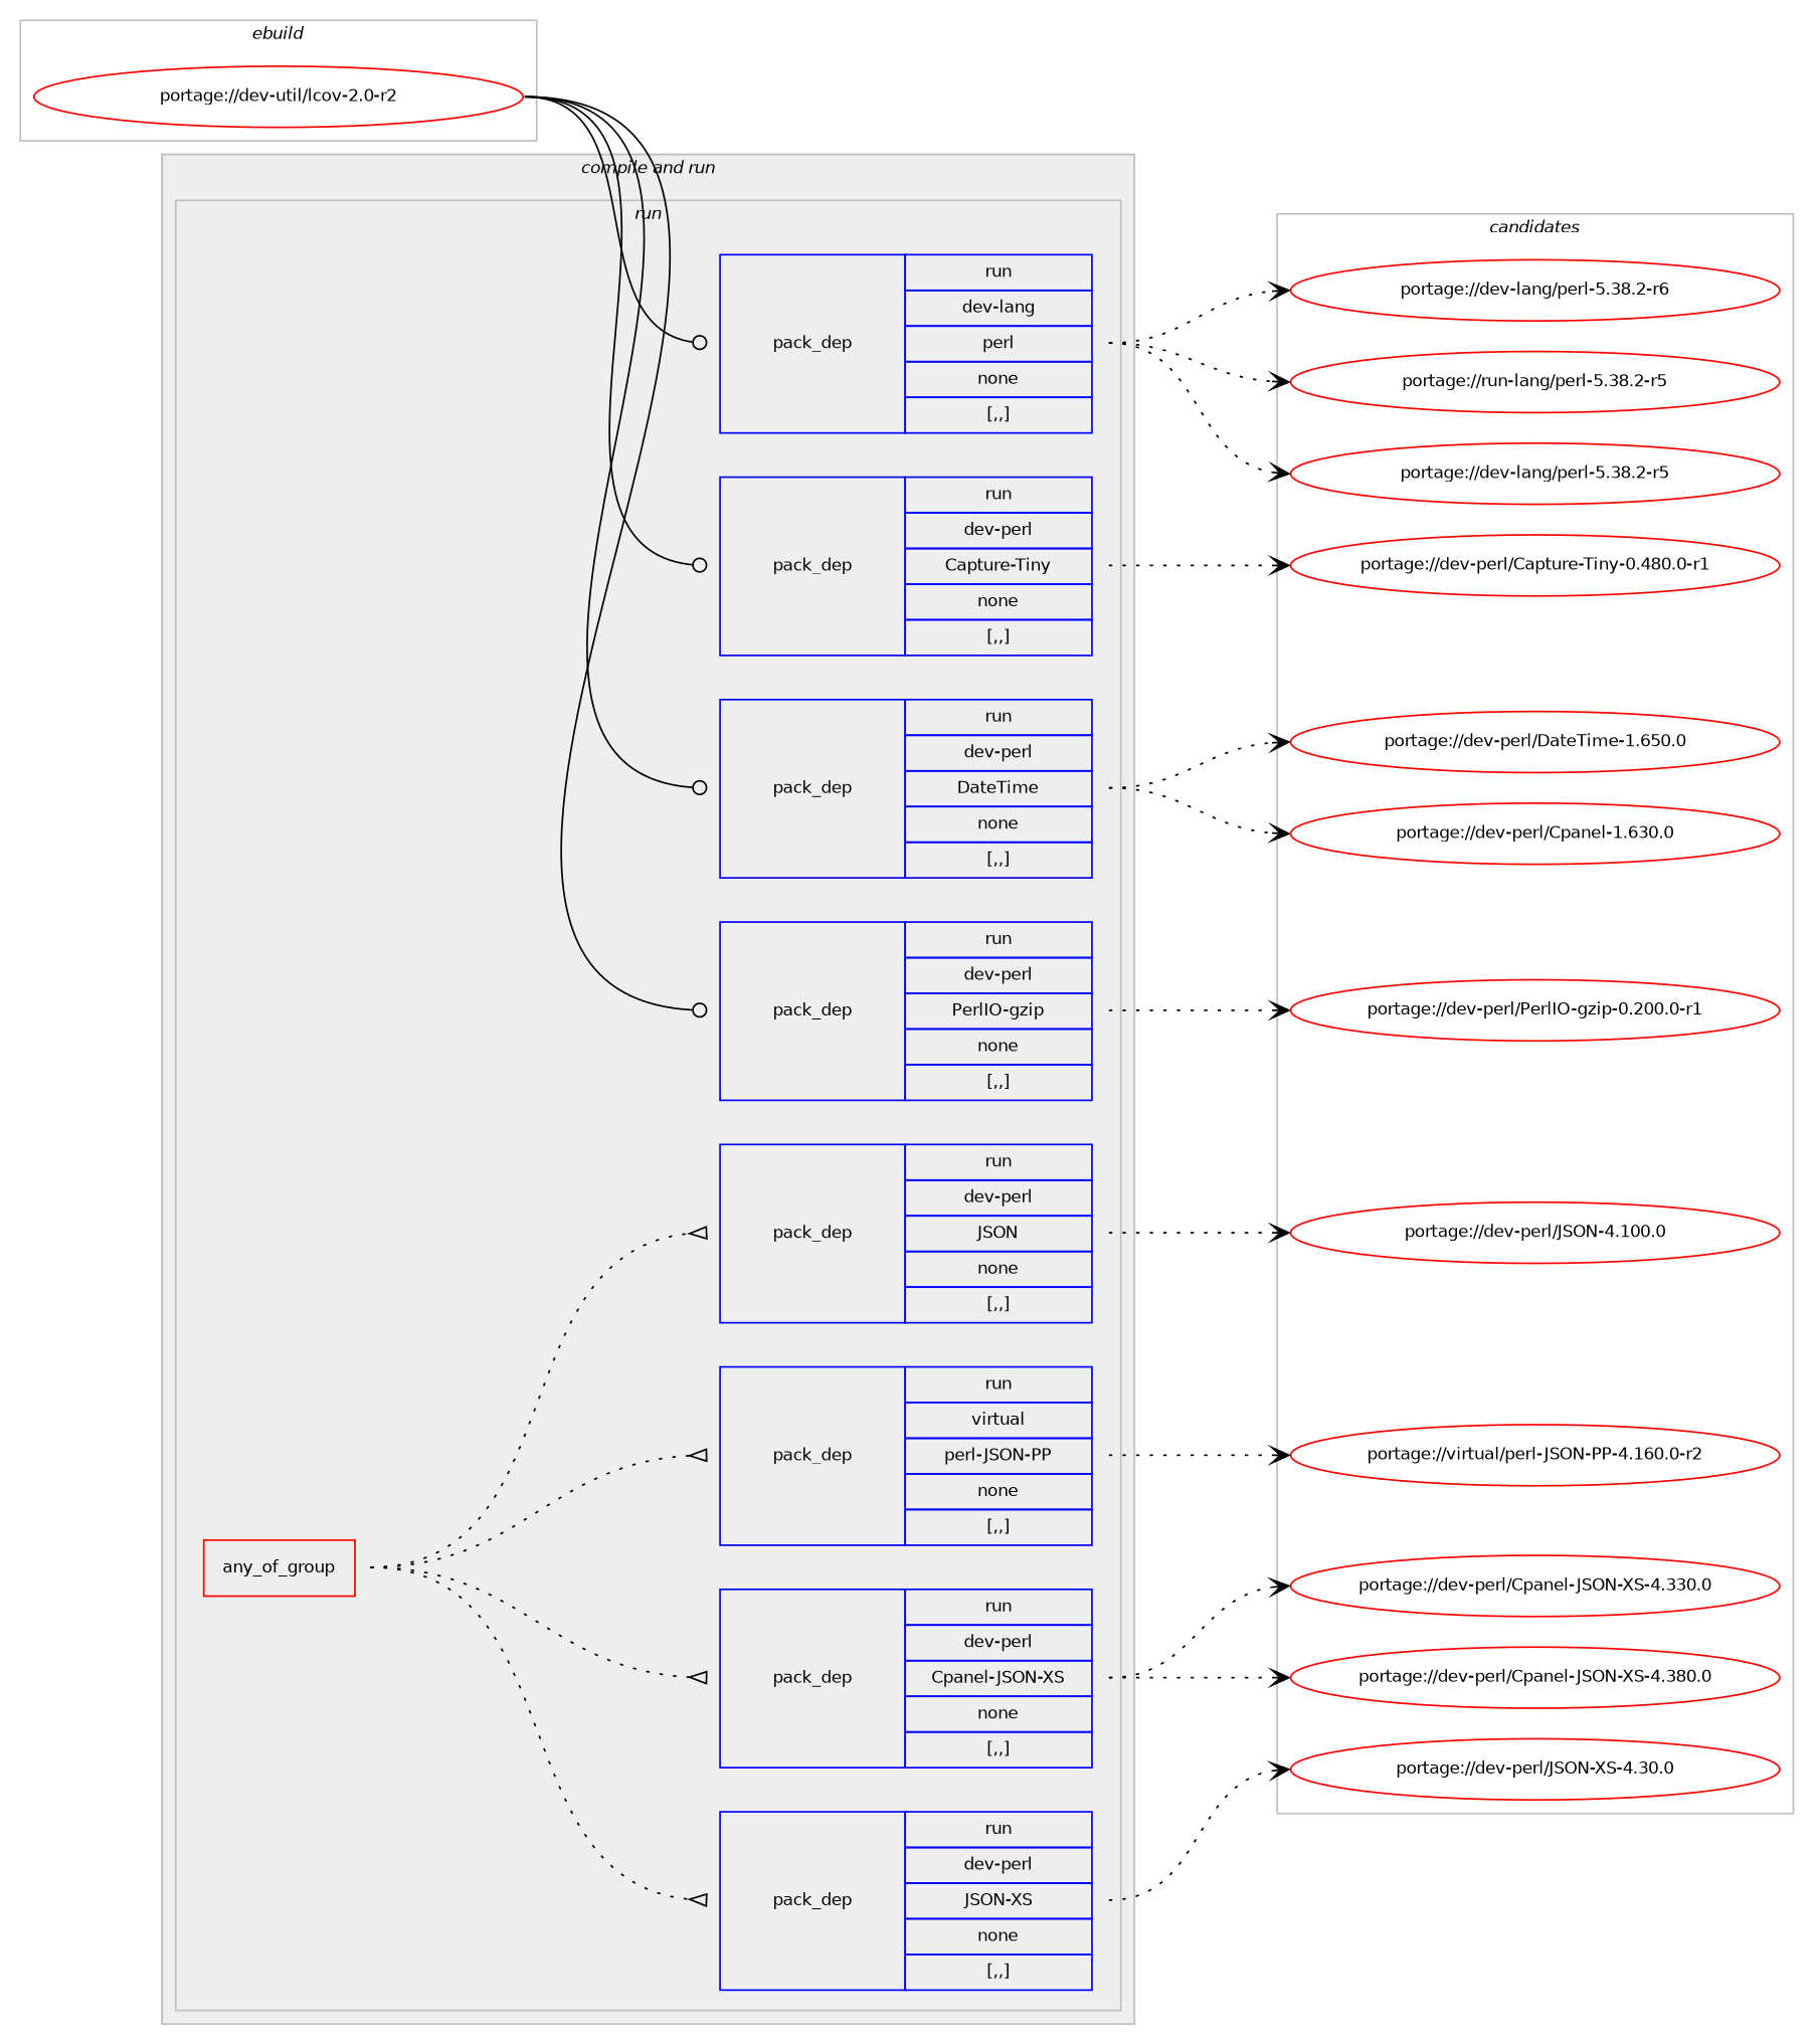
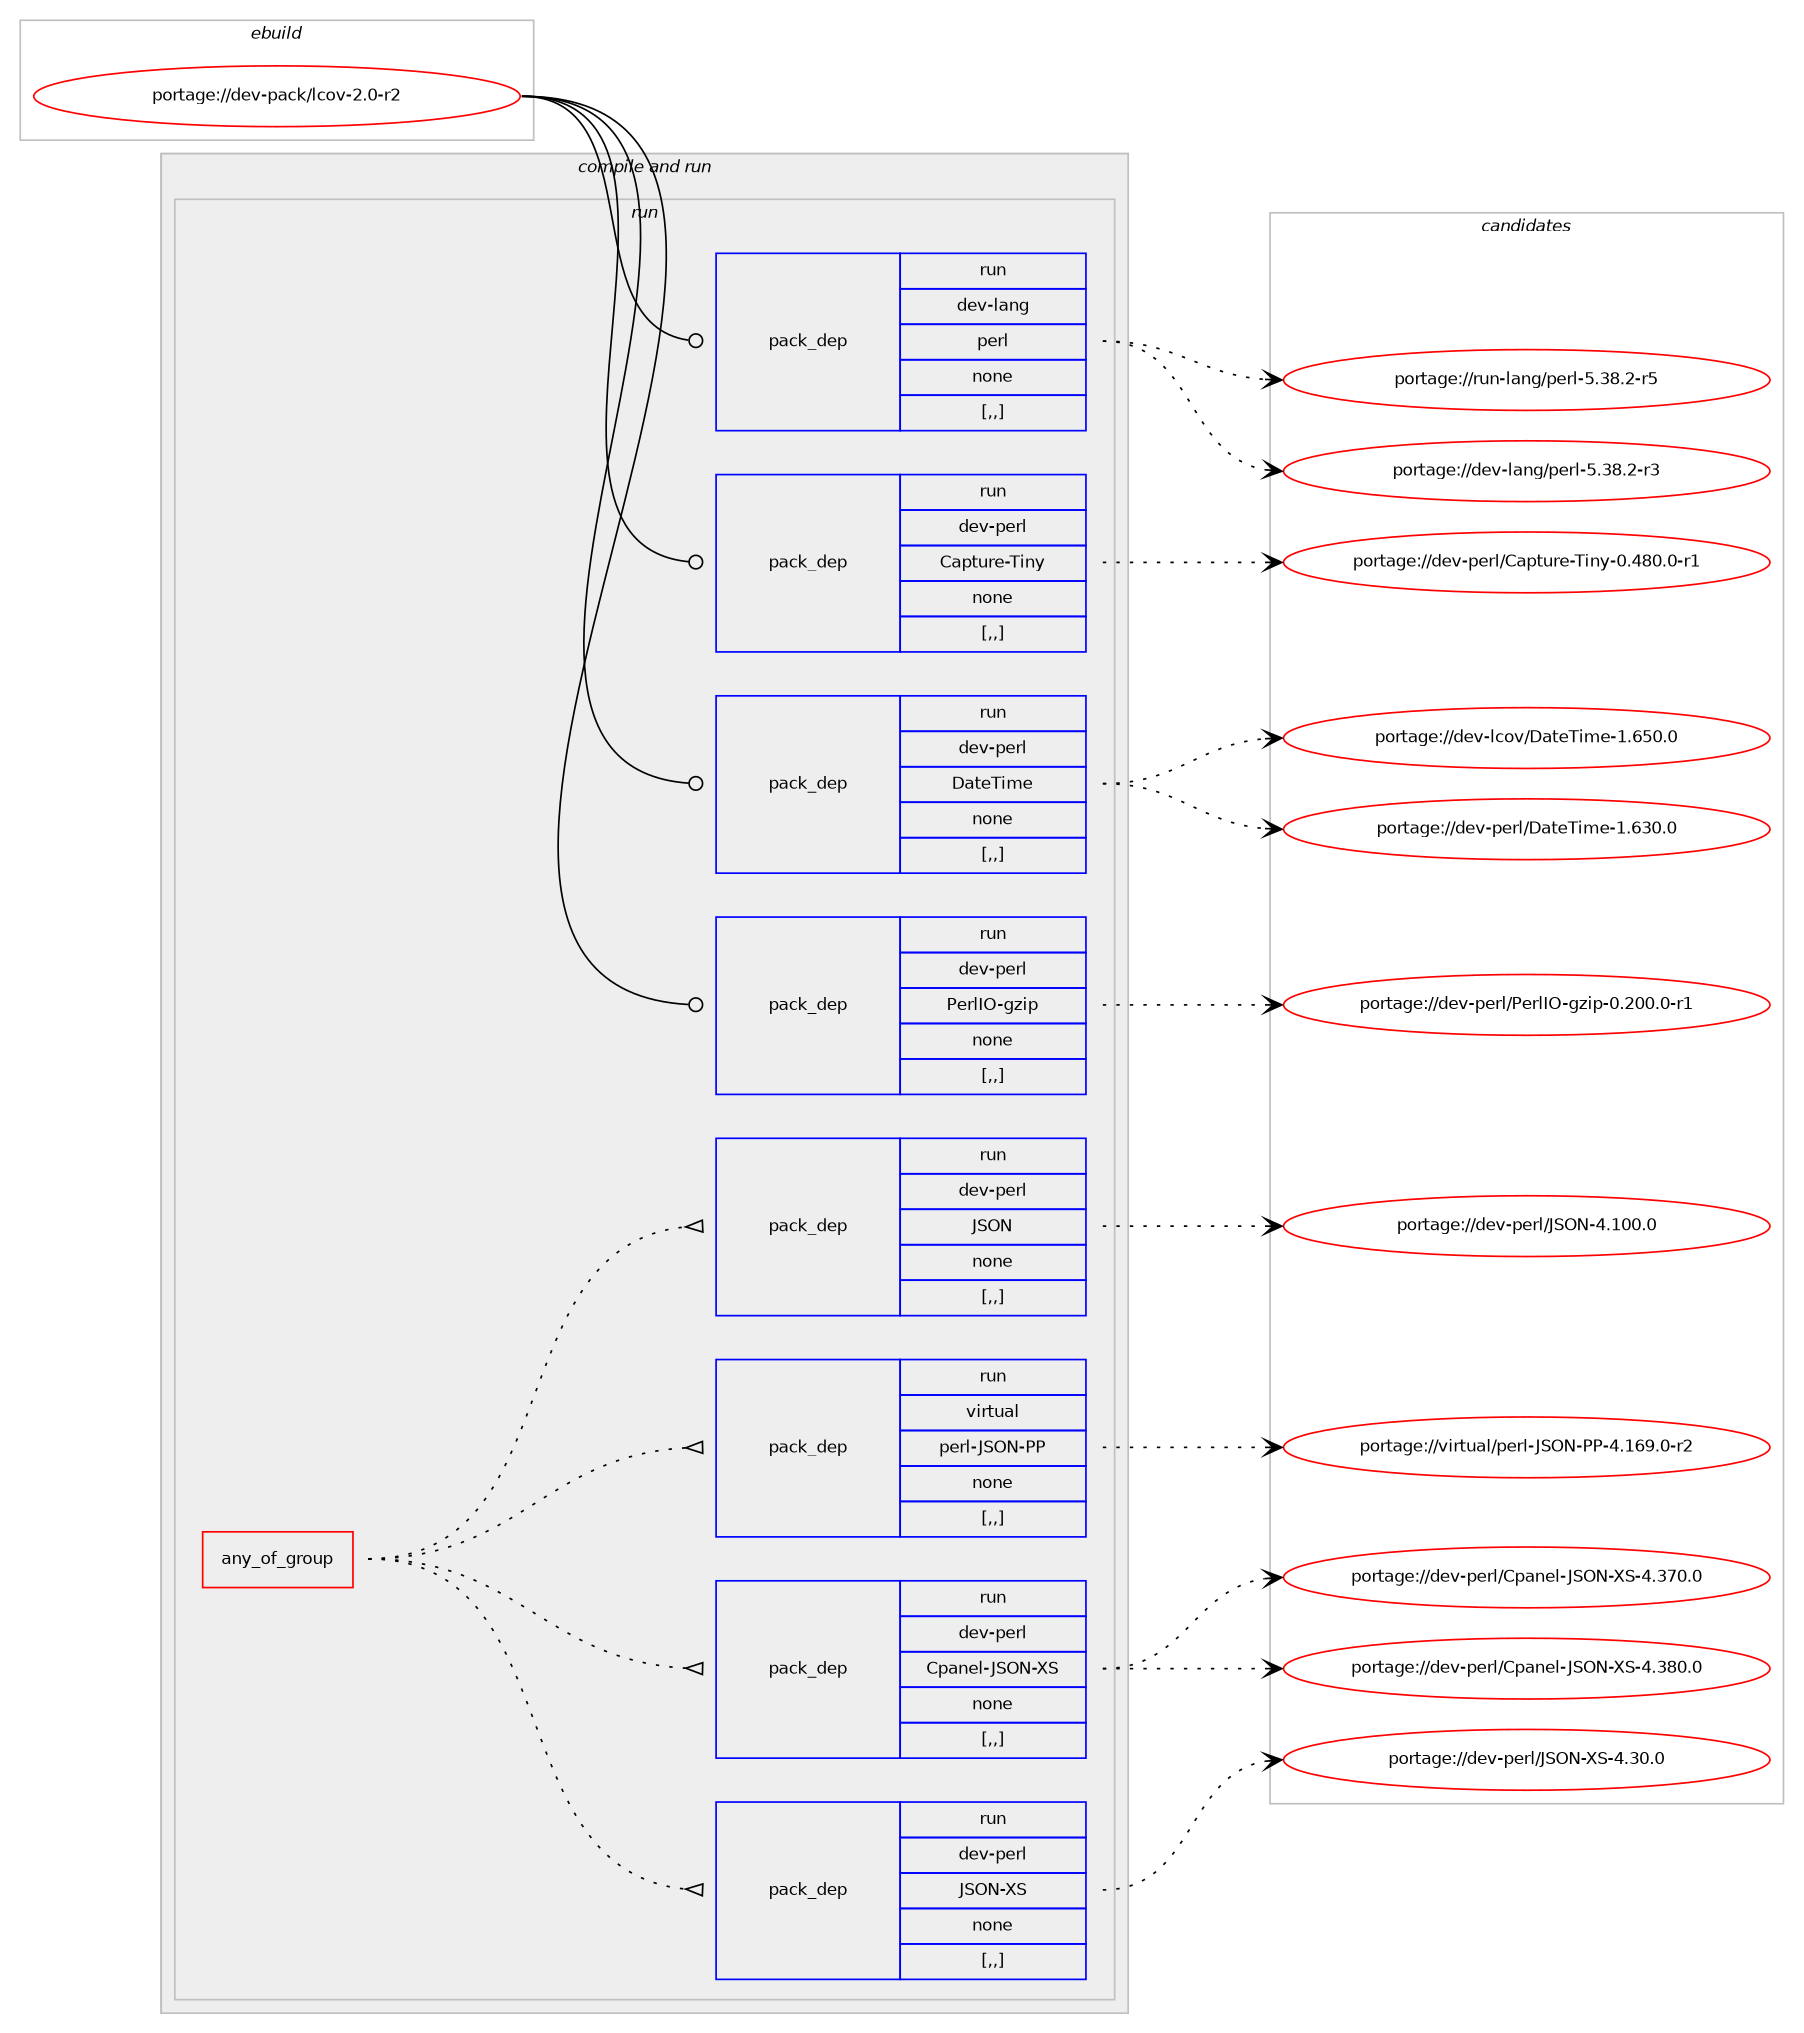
  digraph {
    compound=true
    concentrate=true
    fontname="DejaVu Sans"
    fontsize=10
    newrank=true
    rankdir=LR
    ranksep=1.5
    node [color=red fontname="DejaVu Sans" fontsize=10]
    edge [arrowhead=vee fontname="DejaVu Sans" headport=w style=dotted tailport=e weight=100]
-   n1 [label="portage://dev-util/lcov-2.0-r2" width=4]
+   n1 [label="portage://dev-pack/lcov-2.0-r2" width=4]
    n2 [color=blue label=<<TABLE BORDER="0" CELLBORDER="1" CELLSPACING="0" CELLPADDING="4" WIDTH="220"><TR><TD ROWSPAN="6" CELLPADDING="30">pack_dep</TD></TR><TR><TD WIDTH="110">run</TD></TR><TR><TD>dev-perl</TD></TR><TR><TD>JSON-XS</TD></TR><TR><TD>none</TD></TR><TR><TD>[,,]</TD></TR></TABLE>> shape=none]
    n3 [color=blue label=<<TABLE BORDER="0" CELLBORDER="1" CELLSPACING="0" CELLPADDING="4" WIDTH="220"><TR><TD ROWSPAN="6" CELLPADDING="30">pack_dep</TD></TR><TR><TD WIDTH="110">run</TD></TR><TR><TD>dev-perl</TD></TR><TR><TD>Cpanel-JSON-XS</TD></TR><TR><TD>none</TD></TR><TR><TD>[,,]</TD></TR></TABLE>> shape=none]
    n4 [color=blue label=<<TABLE BORDER="0" CELLBORDER="1" CELLSPACING="0" CELLPADDING="4" WIDTH="220"><TR><TD ROWSPAN="6" CELLPADDING="30">pack_dep</TD></TR><TR><TD WIDTH="110">run</TD></TR><TR><TD>virtual</TD></TR><TR><TD>perl-JSON-PP</TD></TR><TR><TD>none</TD></TR><TR><TD>[,,]</TD></TR></TABLE>> shape=none]
    n5 [color=blue label=<<TABLE BORDER="0" CELLBORDER="1" CELLSPACING="0" CELLPADDING="4" WIDTH="220"><TR><TD ROWSPAN="6" CELLPADDING="30">pack_dep</TD></TR><TR><TD WIDTH="110">run</TD></TR><TR><TD>dev-perl</TD></TR><TR><TD>JSON</TD></TR><TR><TD>none</TD></TR><TR><TD>[,,]</TD></TR></TABLE>> shape=none]
    n6 [label=<<TABLE BORDER="0" CELLBORDER="1" CELLSPACING="0" CELLPADDING="4"><TR><TD CELLPADDING="10">any_of_group</TD></TR></TABLE>> shape=none]
    n7 [color=blue label=<<TABLE BORDER="0" CELLBORDER="1" CELLSPACING="0" CELLPADDING="4" WIDTH="220"><TR><TD ROWSPAN="6" CELLPADDING="30">pack_dep</TD></TR><TR><TD WIDTH="110">run</TD></TR><TR><TD>dev-lang</TD></TR><TR><TD>perl</TD></TR><TR><TD>none</TD></TR><TR><TD>[,,]</TD></TR></TABLE>> shape=none]
    n8 [color=blue label=<<TABLE BORDER="0" CELLBORDER="1" CELLSPACING="0" CELLPADDING="4" WIDTH="220"><TR><TD ROWSPAN="6" CELLPADDING="30">pack_dep</TD></TR><TR><TD WIDTH="110">run</TD></TR><TR><TD>dev-perl</TD></TR><TR><TD>Capture-Tiny</TD></TR><TR><TD>none</TD></TR><TR><TD>[,,]</TD></TR></TABLE>> shape=none]
    n9 [color=blue label=<<TABLE BORDER="0" CELLBORDER="1" CELLSPACING="0" CELLPADDING="4" WIDTH="220"><TR><TD ROWSPAN="6" CELLPADDING="30">pack_dep</TD></TR><TR><TD WIDTH="110">run</TD></TR><TR><TD>dev-perl</TD></TR><TR><TD>DateTime</TD></TR><TR><TD>none</TD></TR><TR><TD>[,,]</TD></TR></TABLE>> shape=none]
    n10 [color=blue label=<<TABLE BORDER="0" CELLBORDER="1" CELLSPACING="0" CELLPADDING="4" WIDTH="220"><TR><TD ROWSPAN="6" CELLPADDING="30">pack_dep</TD></TR><TR><TD WIDTH="110">run</TD></TR><TR><TD>dev-perl</TD></TR><TR><TD>PerlIO-gzip</TD></TR><TR><TD>none</TD></TR><TR><TD>[,,]</TD></TR></TABLE>> shape=none]
    n11 [label="portage://dev-perl/JSON-XS-4.30.0" width=4]
    n12 [label="portage://dev-perl/Cpanel-JSON-XS-4.380.0" width=4]
-   n13 [label="portage://dev-perl/Cpanel-JSON-XS-4.330.0" width=4]
-   n14 [label="portage://virtual/perl-JSON-PP-4.160.0-r2" width=4]
+   n13 [label="portage://dev-perl/Cpanel-JSON-XS-4.370.0" width=4]
+   n14 [label="portage://virtual/perl-JSON-PP-4.169.0-r2" width=4]
    n15 [label="portage://dev-perl/JSON-4.100.0" width=4]
-   n16 [label="portage://dev-lang/perl-5.38.2-r6" width=4]
    n17 [label="portage://run-lang/perl-5.38.2-r5" width=4]
-   n18 [label="portage://dev-lang/perl-5.38.2-r5" width=4]
+   n18 [label="portage://dev-lang/perl-5.38.2-r3" width=4]
    n19 [label="portage://dev-perl/Capture-Tiny-0.480.0-r1" width=4]
-   n20 [label="portage://dev-perl/DateTime-1.650.0" width=4]
-   n21 [label="portage://dev-perl/Cpanel-1.630.0" width=4]
+   n20 [label="portage://dev-lcov/DateTime-1.650.0" width=4]
+   n21 [label="portage://dev-perl/DateTime-1.630.0" width=4]
    n22 [label="portage://dev-perl/PerlIO-gzip-0.200.0-r1" width=4]
    subgraph cluster_1 {
      color=gray
      label=<<i>ebuild</i>>
      n1
    }
    subgraph cluster_2 {
      color=gray
      label=<<i>dependencies</i>>
      subgraph cluster_3 {
        color=gray
        fillcolor="#eeeeee"
        label=<<i>compile</i>>
        style=filled
      }
      subgraph cluster_4 {
        color=gray
        fillcolor="#eeeeee"
        label=<<i>compile and run</i>>
        style=filled
      }
      subgraph cluster_5 {
        color=gray
        fillcolor="#eeeeee"
        label=<<i>run</i>>
        style=filled
        subgraph sub_6 {
          color=gray
          fillcolor="#eeeeee"
          label=<<i>run</i>>
          style=filled
          n6
          subgraph sub_7 {
            color=gray
            fillcolor="#eeeeee"
            label=<<i>run</i>>
            style=filled
            n2
          }
          subgraph sub_8 {
            color=gray
            fillcolor="#eeeeee"
            label=<<i>run</i>>
            style=filled
            n3
          }
          subgraph sub_9 {
            color=gray
            fillcolor="#eeeeee"
            label=<<i>run</i>>
            style=filled
            n4
          }
          subgraph sub_10 {
            color=gray
            fillcolor="#eeeeee"
            label=<<i>run</i>>
            style=filled
            n5
          }
        }
        subgraph sub_11 {
          color=gray
          fillcolor="#eeeeee"
          label=<<i>run</i>>
          style=filled
          n7
        }
        subgraph sub_12 {
          color=gray
          fillcolor="#eeeeee"
          label=<<i>run</i>>
          style=filled
          n8
        }
        subgraph sub_13 {
          color=gray
          fillcolor="#eeeeee"
          label=<<i>run</i>>
          style=filled
          n9
        }
        subgraph sub_14 {
          color=gray
          fillcolor="#eeeeee"
          label=<<i>run</i>>
          style=filled
          n10
        }
      }
    }
    subgraph cluster_15 {
      color=gray
      label=<<i>candidates</i>>
      rank=same
      subgraph sub_16 {
        color=black
        label=<<i>candidates</i>>
        nodesep=1
        rank=same
        n11
      }
      subgraph sub_17 {
        color=black
        label=<<i>candidates</i>>
        nodesep=1
        rank=same
        n12
        n13
      }
      subgraph sub_18 {
        color=black
        label=<<i>candidates</i>>
        nodesep=1
        rank=same
        n14
      }
      subgraph sub_19 {
        color=black
        label=<<i>candidates</i>>
        nodesep=1
        rank=same
        n15
      }
      subgraph sub_20 {
        color=black
        label=<<i>candidates</i>>
        nodesep=1
        rank=same
-       n16
        n17
        n18
      }
      subgraph sub_21 {
        color=black
        label=<<i>candidates</i>>
        nodesep=1
        rank=same
        n19
      }
      subgraph sub_22 {
        color=black
        label=<<i>candidates</i>>
        nodesep=1
        rank=same
        n20
        n21
      }
      subgraph sub_23 {
        color=black
        label=<<i>candidates</i>>
        nodesep=1
        rank=same
        n22
      }
    }
    n1 -> n7 [arrowhead=odot style=solid weight=20]
    n1 -> n8 [arrowhead=odot style=solid weight=20]
    n1 -> n9 [arrowhead=odot style=solid weight=20]
    n1 -> n10 [arrowhead=odot style=solid weight=20]
    n2 -> n11
    n3 -> n12
    n3 -> n13
    n4 -> n14
    n5 -> n15
    n6 -> n2 [arrowhead=oinv weight=20]
    n6 -> n3 [arrowhead=oinv weight=20]
    n6 -> n4 [arrowhead=oinv weight=20]
    n6 -> n5 [arrowhead=oinv weight=20]
-   n7 -> n16
    n7 -> n17
    n7 -> n18
    n8 -> n19
    n9 -> n20
    n9 -> n21
    n10 -> n22
  }
